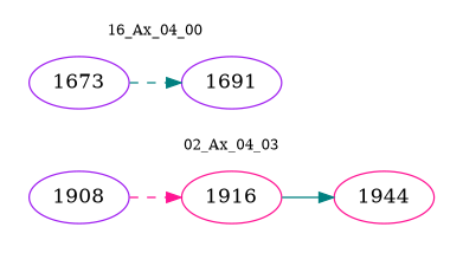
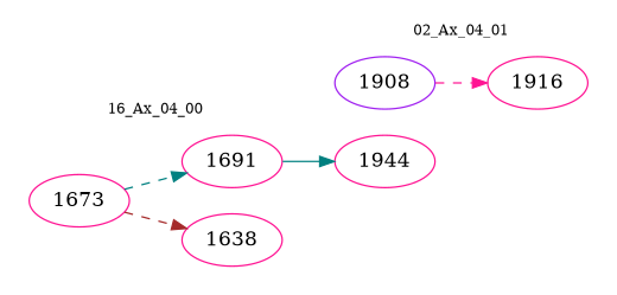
  digraph {
    rankdir=LR
    node [color=deeppink]
    edge [color=teal style=dashed]
    n1 [label=1916]
    n2 [color=purple label=1908]
    n3 [label=1944]
-   n4 [color=purple label=1673]
-   n6 [color=purple label=1691]
+   n4 [label=1673]
+   n5 [label=1638]
+   n6 [label=1691]
    subgraph cluster_1 {
      color=white
      fontsize=10
-     label="02_Ax_04_03"
+     label="02_Ax_04_01"
      n1
      n2
      n3
    }
    subgraph cluster_2 {
      color=white
      fontsize=10
      label="16_Ax_04_00"
      n4
+     n5
      n6
    }
-   n1 -> n3 [style=solid]
+   n6 -> n3 [style=solid]
    n2 -> n1 [color=deeppink]
+   n4 -> n5 [color=brown]
    n4 -> n6
  }
